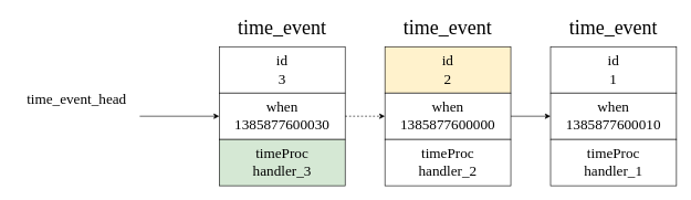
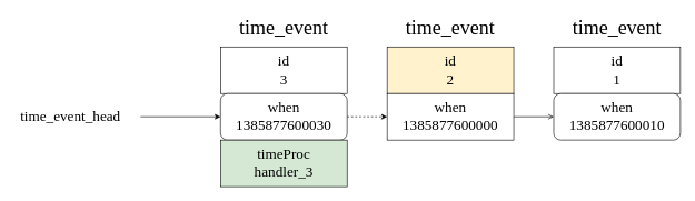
  <mxCell id="0" />
  <mxCell id="1" parent="0" />
  <mxCell id="2" value="id&lt;br style=&quot;font-size: 22px&quot;&gt;3" style="rounded=0;whiteSpace=wrap;html=1;fontSize=22;fontFamily=Comic Sans MS;" parent="1" vertex="1"><mxGeometry x="330" y="70" width="190" height="70" as="geometry" /></mxCell>
- <mxCell id="3" value="when&lt;br&gt;1385877600030" style="rounded=0;whiteSpace=wrap;html=1;fontSize=22;fontFamily=Comic Sans MS;" parent="1" vertex="1"><mxGeometry x="330" y="140" width="190" height="70" as="geometry" /></mxCell>
+ <mxCell id="3" value="when&lt;br&gt;1385877600030" style="whiteSpace=wrap;html=1;fontSize=22;fontFamily=Comic Sans MS;rounded=1;" parent="1" vertex="1"><mxGeometry x="330" y="140" width="190" height="70" as="geometry" /></mxCell>
  <mxCell id="4" value="timeProc&lt;br&gt;handler_3" style="rounded=0;whiteSpace=wrap;html=1;fontFamily=Comic Sans MS;fontSize=22;fillColor=#d5e8d4;" parent="1" vertex="1"><mxGeometry x="330" y="210" width="190" height="70" as="geometry" /></mxCell>
  <mxCell id="5" value="time_event" style="text;html=1;strokeColor=none;fillColor=none;align=center;verticalAlign=middle;whiteSpace=wrap;rounded=0;fontFamily=Comic Sans MS;fontSize=30;" parent="1" vertex="1"><mxGeometry x="340" y="20" width="170" height="40" as="geometry" /></mxCell>
  <mxCell id="6" value="id&lt;br style=&quot;font-size: 22px&quot;&gt;2" style="rounded=0;whiteSpace=wrap;html=1;fontSize=22;fontFamily=Comic Sans MS;fillColor=#fff2cc;" parent="1" vertex="1"><mxGeometry x="580" y="70" width="190" height="70" as="geometry" /></mxCell>
  <mxCell id="7" value="when&lt;br&gt;1385877600000" style="rounded=0;whiteSpace=wrap;html=1;fontSize=22;fontFamily=Comic Sans MS;" parent="1" vertex="1"><mxGeometry x="580" y="140" width="190" height="70" as="geometry" /></mxCell>
- <mxCell id="8" value="timeProc&lt;br&gt;handler_2" style="rounded=0;whiteSpace=wrap;html=1;fontFamily=Comic Sans MS;fontSize=22;" parent="1" vertex="1"><mxGeometry x="580" y="210" width="190" height="70" as="geometry" /></mxCell>
  <mxCell id="9" value="time_event" style="text;html=1;strokeColor=none;fillColor=none;align=center;verticalAlign=middle;whiteSpace=wrap;rounded=0;fontFamily=Comic Sans MS;fontSize=30;" parent="1" vertex="1"><mxGeometry x="590" y="20" width="170" height="40" as="geometry" /></mxCell>
  <mxCell id="10" value="id&lt;br style=&quot;font-size: 22px;&quot;&gt;1" style="rounded=0;whiteSpace=wrap;html=1;fontSize=22;fontFamily=Comic Sans MS;" parent="1" vertex="1"><mxGeometry x="830" y="70" width="190" height="70" as="geometry" /></mxCell>
- <mxCell id="11" value="when&lt;br&gt;1385877600010" style="rounded=0;whiteSpace=wrap;html=1;fontSize=22;fontFamily=Comic Sans MS;" parent="1" vertex="1"><mxGeometry x="830" y="140" width="190" height="70" as="geometry" /></mxCell>
- <mxCell id="12" value="timeProc&lt;br&gt;handler_1" style="rounded=0;whiteSpace=wrap;html=1;fontFamily=Comic Sans MS;fontSize=22;" parent="1" vertex="1"><mxGeometry x="830" y="210" width="190" height="70" as="geometry" /></mxCell>
+ <mxCell id="11" value="when&lt;br&gt;1385877600010" style="whiteSpace=wrap;html=1;fontSize=22;fontFamily=Comic Sans MS;rounded=1;" parent="1" vertex="1"><mxGeometry x="830" y="140" width="190" height="70" as="geometry" /></mxCell>
  <mxCell id="13" value="time_event" style="text;html=1;strokeColor=none;fillColor=none;align=center;verticalAlign=middle;whiteSpace=wrap;rounded=0;fontFamily=Comic Sans MS;fontSize=30;" parent="1" vertex="1"><mxGeometry x="840" y="20" width="170" height="40" as="geometry" /></mxCell>
  <mxCell id="14" value="" style="endArrow=classic;html=1;fontFamily=Comic Sans MS;fontSize=30;fontColor=#000000;entryX=0;entryY=0.5;entryDx=0;entryDy=0;" parent="1" target="3" edge="1"><mxGeometry width="50" height="50" relative="1" as="geometry"><mxPoint x="210" y="175" as="sourcePoint" /><mxPoint x="200" y="150" as="targetPoint" /></mxGeometry></mxCell>
- <mxCell id="15" value="time_event_head" style="text;html=1;strokeColor=none;fillColor=none;align=center;verticalAlign=middle;whiteSpace=wrap;rounded=0;fontFamily=Comic Sans MS;fontSize=22;" parent="1" vertex="1"><mxGeometry x="30" y="130" width="170" height="40" as="geometry" /></mxCell>
+ <mxCell id="15" value="time_event_head" style="text;html=1;strokeColor=none;fillColor=none;align=center;verticalAlign=middle;whiteSpace=wrap;rounded=0;fontFamily=Comic Sans MS;fontSize=22;" parent="1" vertex="1"><mxGeometry x="20" y="155" width="170" height="40" as="geometry" /></mxCell>
  <mxCell id="16" value="" style="endArrow=classic;html=1;fontFamily=Comic Sans MS;fontSize=22;fontColor=#000000;entryX=0;entryY=0.5;entryDx=0;entryDy=0;exitX=1;exitY=0.5;exitDx=0;exitDy=0;dashed=1;" parent="1" source="3" target="7" edge="1"><mxGeometry width="50" height="50" relative="1" as="geometry"><mxPoint x="190" y="370" as="sourcePoint" /><mxPoint x="240" y="320" as="targetPoint" /></mxGeometry></mxCell>
- <mxCell id="17" value="" style="endArrow=classic;html=1;fontFamily=Comic Sans MS;fontSize=22;fontColor=#000000;entryX=0;entryY=0.5;entryDx=0;entryDy=0;exitX=1;exitY=0.5;exitDx=0;exitDy=0;" parent="1" source="7" target="11" edge="1"><mxGeometry width="50" height="50" relative="1" as="geometry"><mxPoint x="590" y="340" as="sourcePoint" /><mxPoint x="640" y="290" as="targetPoint" /></mxGeometry></mxCell>
+ <mxCell id="17" value="" style="endArrow=open;html=1;fontFamily=Comic Sans MS;fontSize=22;fontColor=#000000;entryX=0;entryY=0.5;entryDx=0;entryDy=0;exitX=1;exitY=0.5;exitDx=0;exitDy=0;" parent="1" source="7" target="11" edge="1"><mxGeometry width="50" height="50" relative="1" as="geometry"><mxPoint x="590" y="340" as="sourcePoint" /><mxPoint x="640" y="290" as="targetPoint" /></mxGeometry></mxCell>
